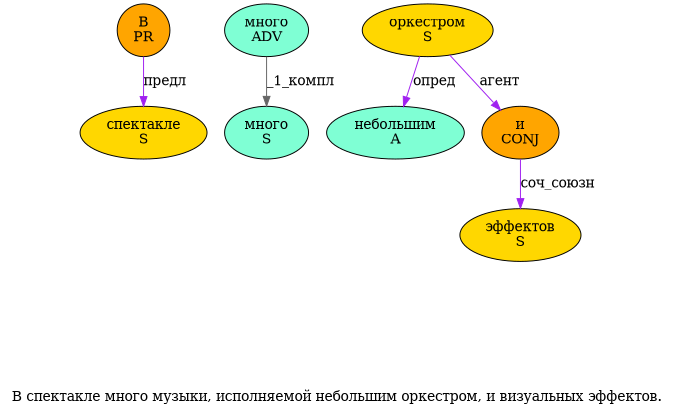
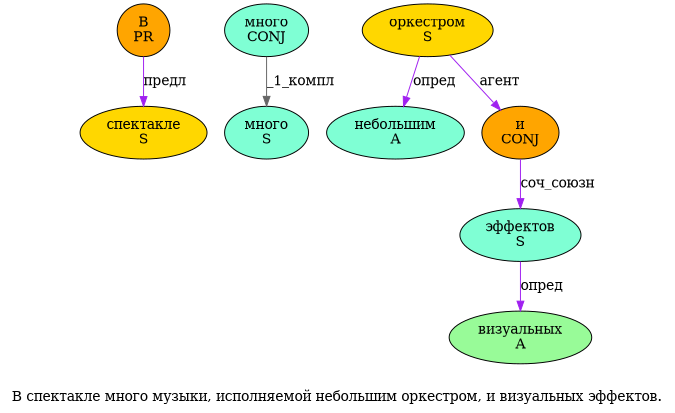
  digraph {
    label="В спектакле много музыки, исполняемой небольшим оркестром, и визуальных эффектов."
    node [fillcolor=gold penwidth=1 shape=ellipse style=filled]
    edge [color=purple]
    n1 [fillcolor=orange label="В\nPR"]
    n2 [label="спектакле\nS"]
-   n3 [fillcolor=aquamarine label="много\nADV"]
+   n3 [fillcolor=aquamarine label="много\nCONJ"]
    n4 [fillcolor=aquamarine label="много\nS"]
    n5 [label="оркестром\nS"]
    n6 [fillcolor=aquamarine label="небольшим\nA"]
    n7 [fillcolor=orange label="и\nCONJ"]
-   n8 [label="эффектов\nS"]
+   n8 [fillcolor=aquamarine label="эффектов\nS"]
+   n9 [fillcolor=palegreen label="визуальных\nA"]
    n1 -> n2 [label="предл"]
    n3 -> n4 [color=gray40 label="_1_компл"]
    n5 -> n6 [label="опред"]
    n5 -> n7 [label="агент"]
    n7 -> n8 [label="соч_союзн"]
+   n8 -> n9 [label="опред"]
  }
